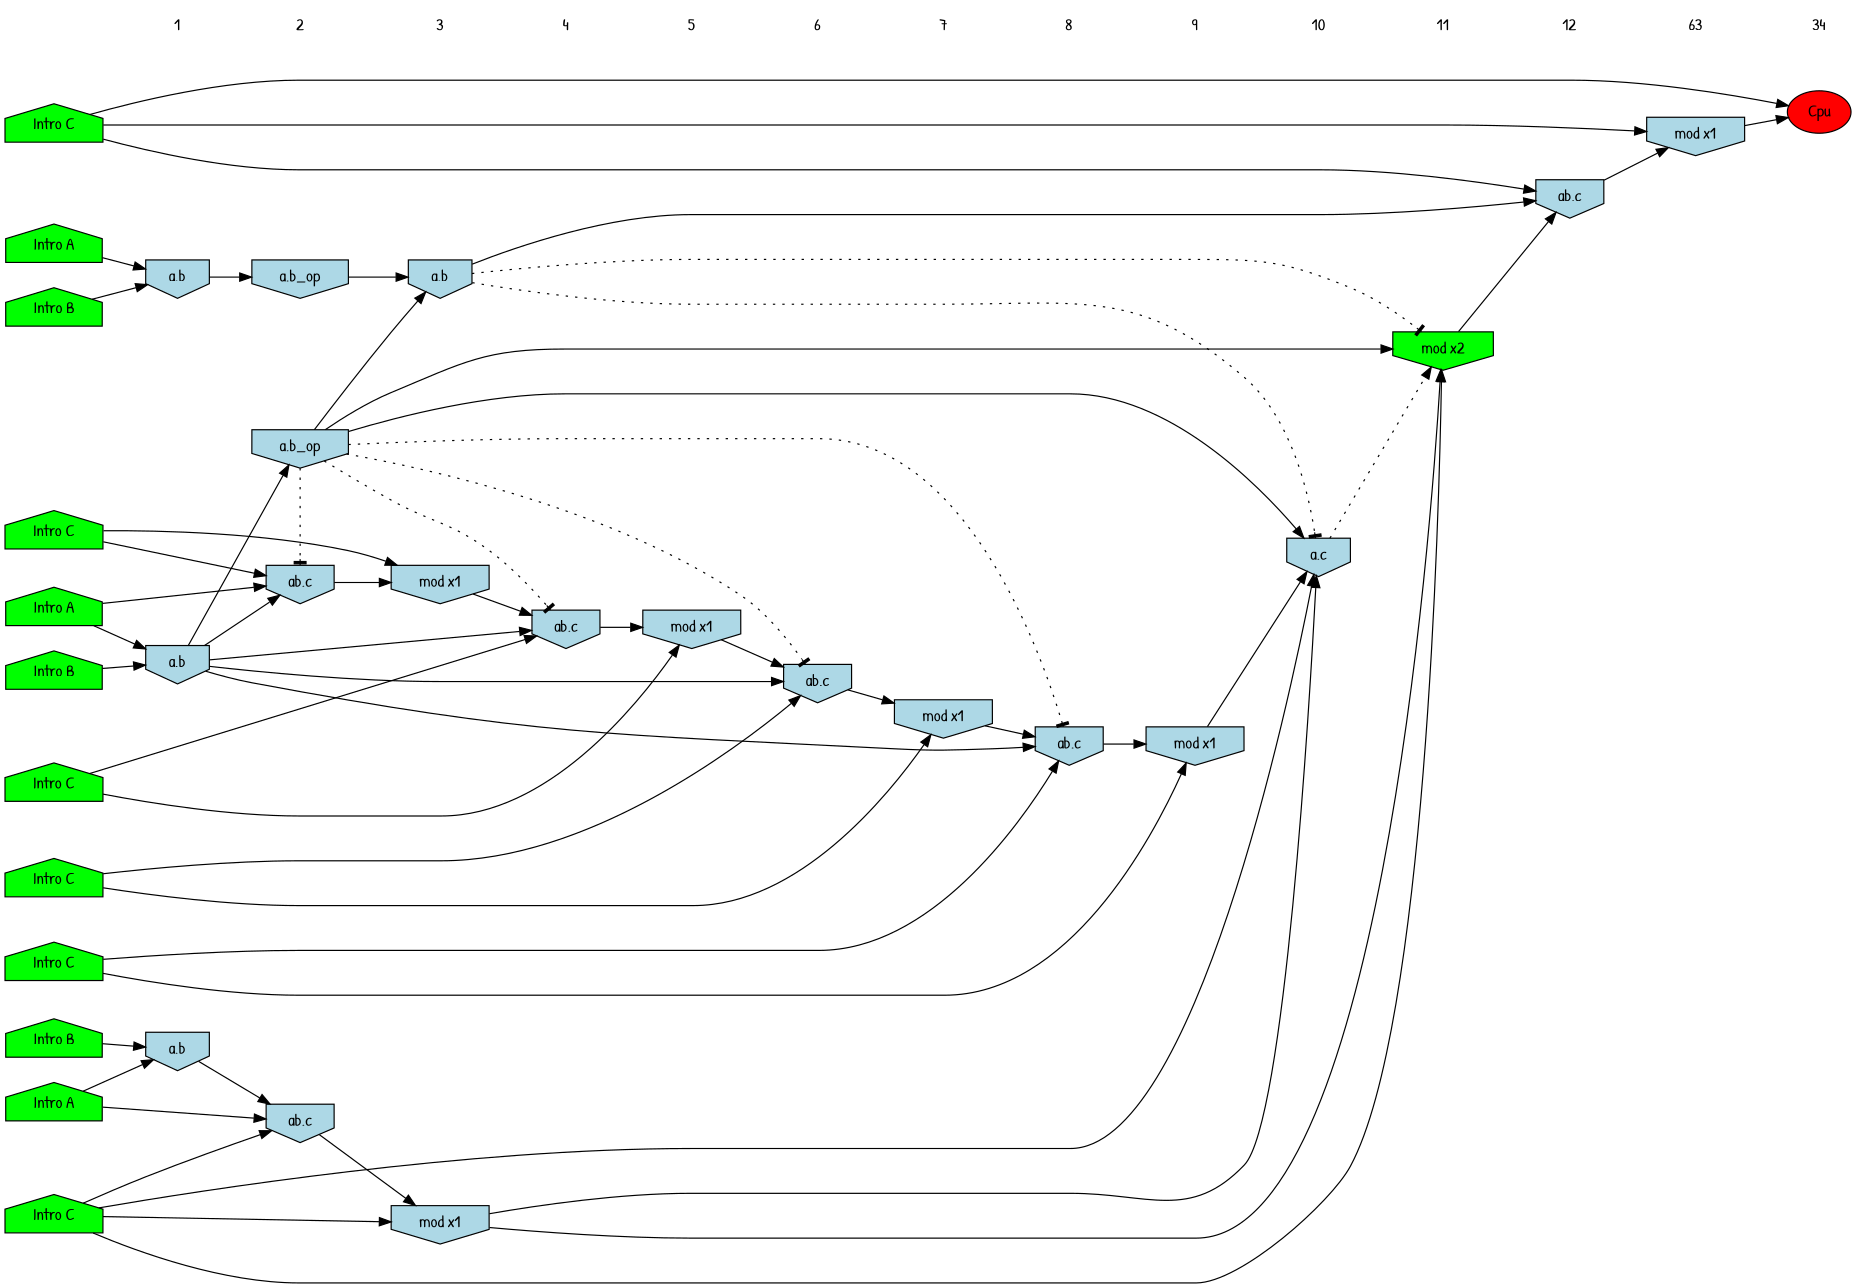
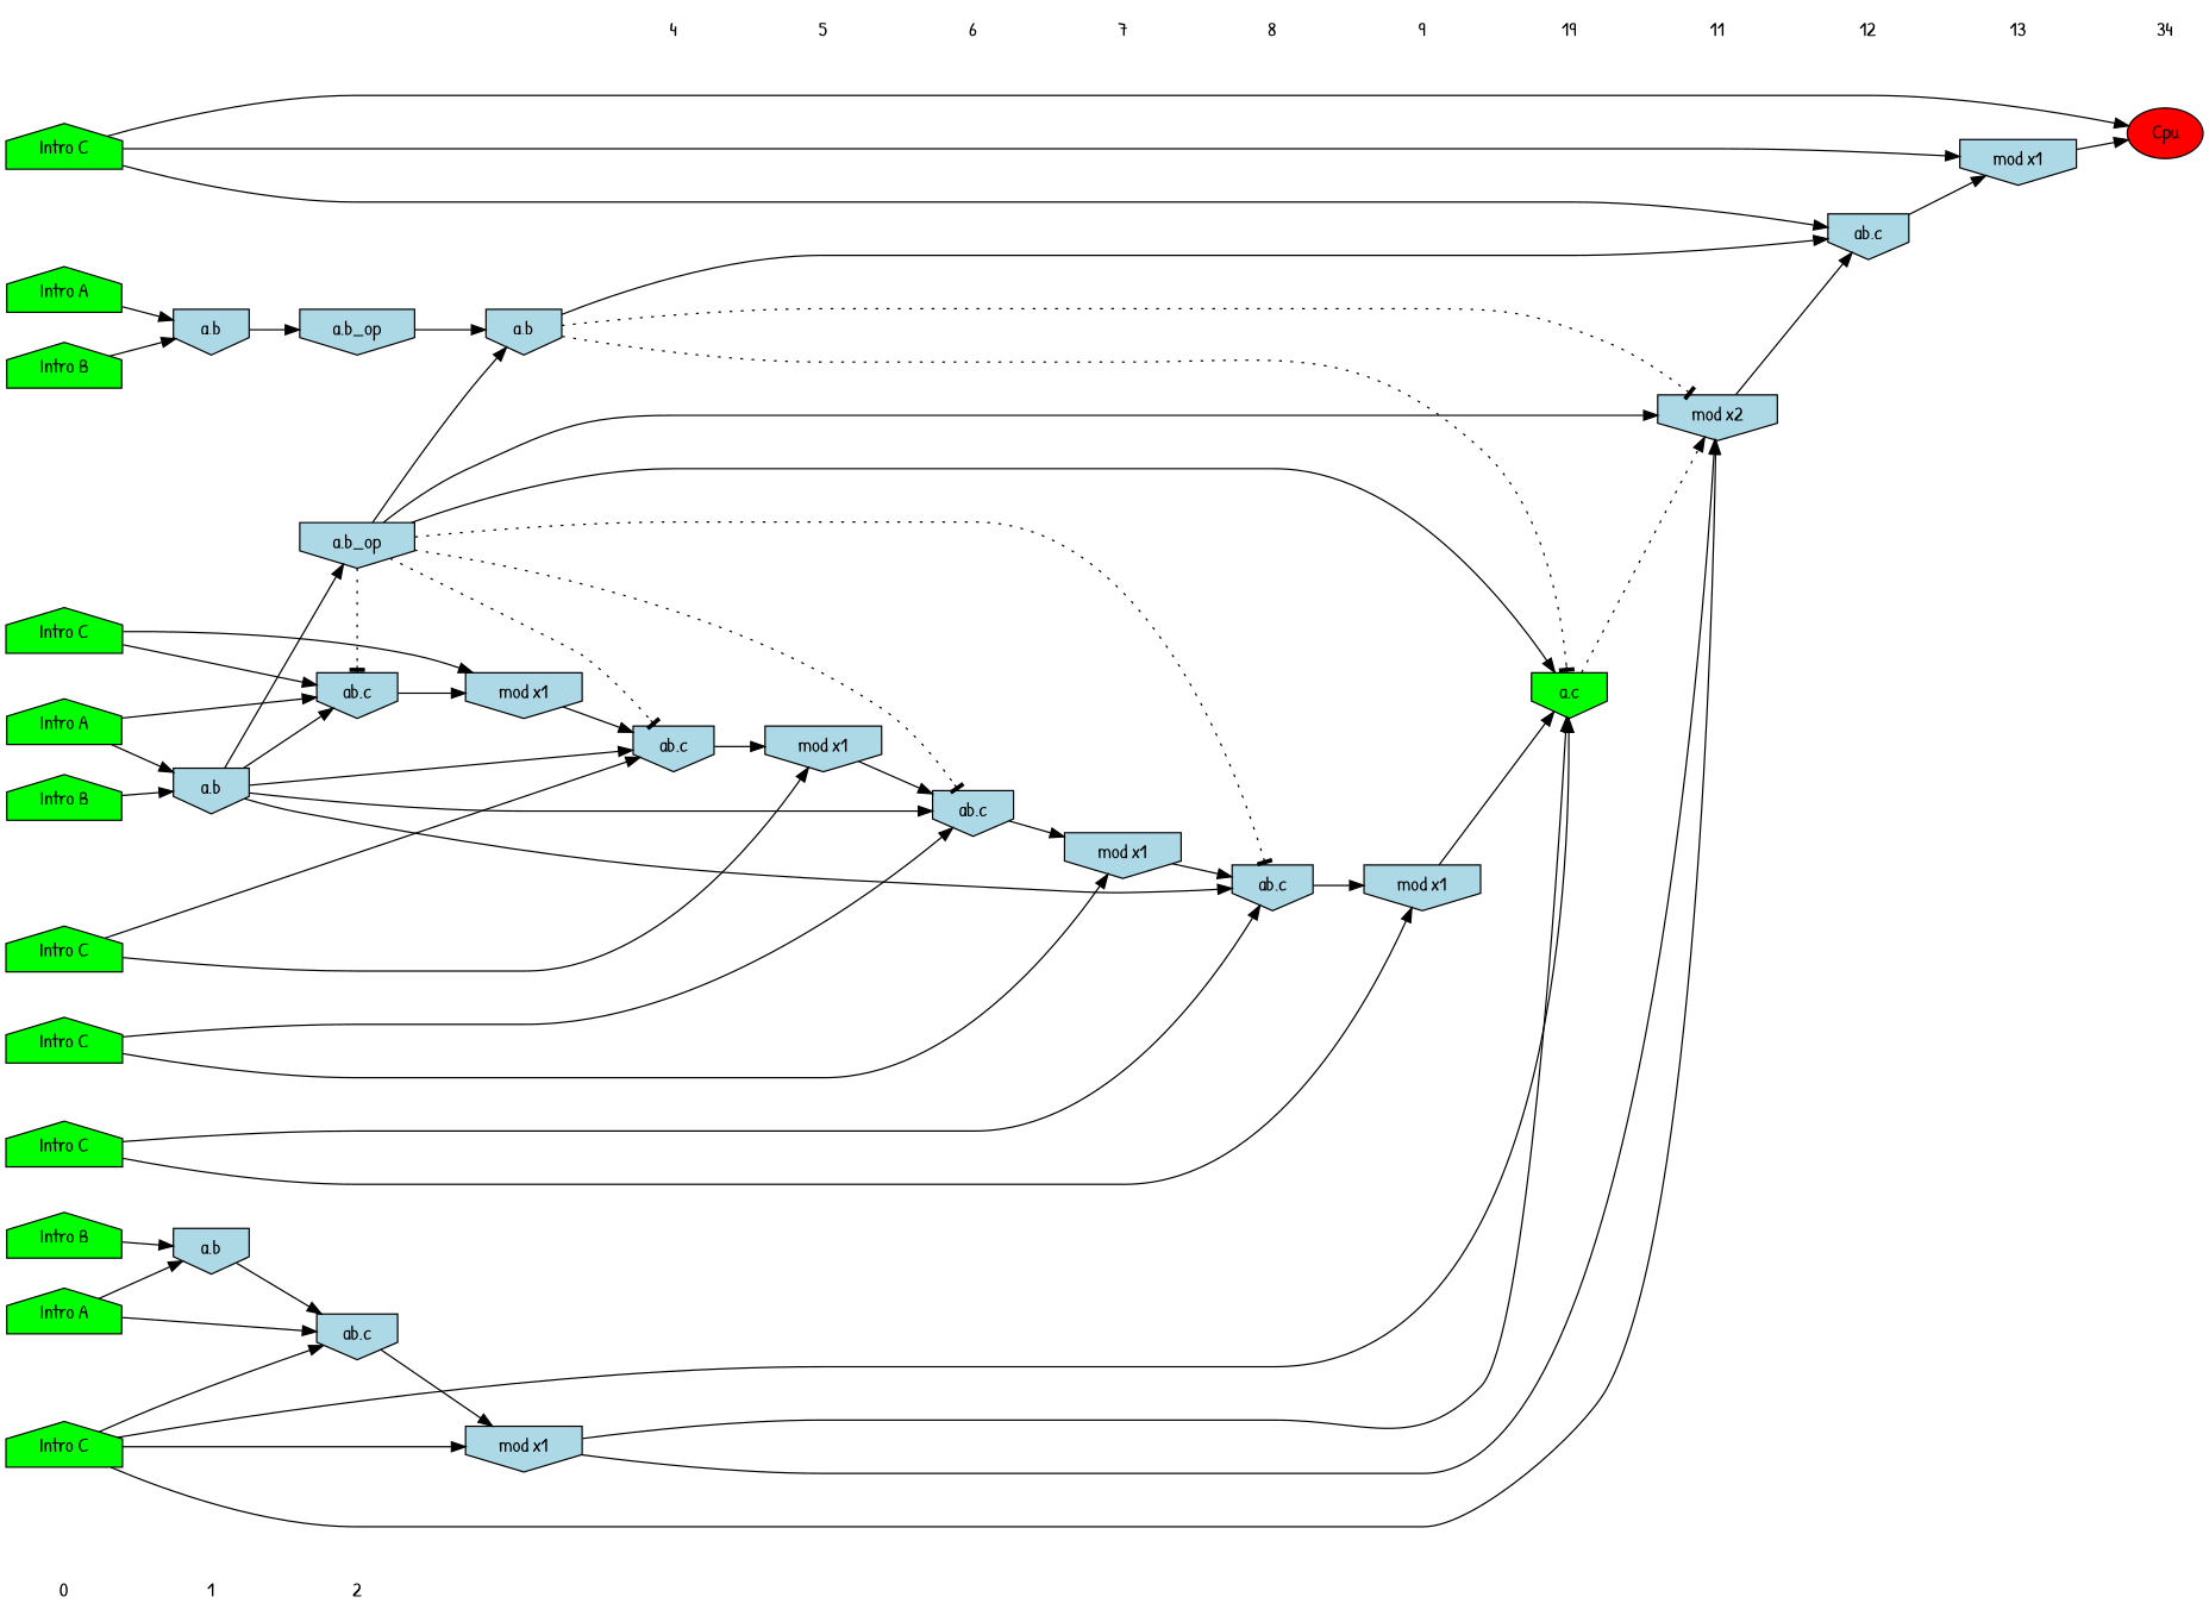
  digraph {
    fontname="Patrick Hand"
    rankdir=LR
    ranksep=.5
    node [fontname="Patrick Hand" shape=invhouse fillcolor=lightblue style=filled]
    edge [fontname="Patrick Hand"]
+   0 [shape=plaintext fillcolor="" style=""]
    n2 [fillcolor=green label="Intro A" shape=house]
    n3 [fillcolor=green label="Intro A" shape=house]
    n4 [fillcolor=green label="Intro B" shape=house]
    n5 [fillcolor=green label="Intro B" shape=house]
    n6 [fillcolor=green label="Intro A" shape=house]
    n7 [fillcolor=green label="Intro B" shape=house]
    n8 [fillcolor=green label="Intro C" shape=house]
    n9 [fillcolor=green label="Intro C" shape=house]
    n10 [fillcolor=green label="Intro C" shape=house]
    n11 [fillcolor=green label="Intro C" shape=house]
    n12 [fillcolor=green label="Intro C" shape=house]
    n13 [fillcolor=green label="Intro C" shape=house]
    1 [shape=plaintext fillcolor="" style=""]
    n15 [label="a.b"]
    n16 [label="a.b"]
    n17 [label="a.b"]
    2 [shape=plaintext fillcolor="" style=""]
    n19 [label="ab.c"]
    n20 [label="ab.c"]
    n21 [label="a.b_op"]
    n22 [label="a.b_op"]
-   3 [shape=plaintext fillcolor="" style=""]
    n24 [label="mod x1"]
    n25 [label="mod x1"]
    n26 [label="a.b"]
    4 [shape=plaintext fillcolor="" style=""]
    n28 [label="ab.c"]
    5 [shape=plaintext fillcolor="" style=""]
    n30 [label="mod x1"]
    6 [shape=plaintext fillcolor="" style=""]
    n32 [label="ab.c"]
    7 [shape=plaintext fillcolor="" style=""]
    n34 [label="mod x1"]
    8 [shape=plaintext fillcolor="" style=""]
    n36 [label="ab.c"]
    9 [shape=plaintext fillcolor="" style=""]
    n38 [label="mod x1"]
-   10 [shape=plaintext fillcolor="" style=""]
-   n40 [label="a.c"]
+   10 [shape=plaintext label=19 fillcolor="" style=""]
+   n40 [fillcolor=green label="a.c"]
    11 [shape=plaintext fillcolor="" style=""]
-   n42 [fillcolor=green label="mod x2"]
+   n42 [label="mod x2"]
    12 [shape=plaintext fillcolor="" style=""]
    n44 [label="ab.c"]
-   13 [shape=plaintext label=63 fillcolor="" style=""]
+   13 [shape=plaintext fillcolor="" style=""]
    n46 [label="mod x1"]
    n47 [label=34 shape=plaintext fillcolor="" style=""]
    n48 [fillcolor=red label=Cpu shape=""]
    subgraph sub_1 {
      rank=same
+     0
      n2
      n3
      n4
      n5
      n6
      n7
      n8
      n9
      n10
      n11
      n12
      n13
    }
    subgraph sub_2 {
      rank=same
      1
      n15
      n16
      n17
    }
    subgraph sub_3 {
      rank=same
      2
      n19
      n20
      n21
      n22
    }
    subgraph sub_4 {
      rank=same
-     3
      n24
      n25
      n26
    }
    subgraph sub_5 {
      rank=same
      4
      n28
    }
    subgraph sub_6 {
      rank=same
      5
      n30
    }
    subgraph sub_7 {
      rank=same
      6
      n32
    }
    subgraph sub_8 {
      rank=same
      7
      n34
    }
    subgraph sub_9 {
      rank=same
      8
      n36
    }
    subgraph sub_10 {
      rank=same
      9
      n38
    }
    subgraph sub_11 {
      rank=same
      10
      n40
    }
    subgraph sub_12 {
      rank=same
      11
      n42
    }
    subgraph sub_13 {
      rank=same
      12
      n44
    }
    subgraph sub_14 {
      rank=same
      13
      n46
    }
    subgraph sub_15 {
      rank=same
      n47
      n48
    }
+   0 -> 1 [style=invis]
    n2 -> n15
    n3 -> n16
    n3 -> n19
    n4 -> n16
    n5 -> n17
    n6 -> n17
    n6 -> n20
    n7 -> n15
    n8 -> n19
    n8 -> n24
    n9 -> n28
    n9 -> n30
    n10 -> n36
    n10 -> n38
    n11 -> n44
    n11 -> n46
    n11 -> n48
    n12 -> n32
    n12 -> n34
    n13 -> n20
    n13 -> n25
    n13 -> n40
    n13 -> n42
    1 -> 2 [style=invis]
    n15 -> n22
    n16 -> n19
    n16 -> n21
    n16 -> n28
    n16 -> n32
    n16 -> n36
    n17 -> n20
-   2 -> 3 [style=invis]
    n19 -> n24
    n20 -> n25
    n21 -> n19 [arrowhead=tee style=dotted]
    n21 -> n26
    n21 -> n28 [arrowhead=tee style=dotted]
    n21 -> n32 [arrowhead=tee style=dotted]
    n21 -> n36 [arrowhead=tee style=dotted]
    n21 -> n40
    n21 -> n42
    n22 -> n26
-   3 -> 4 [style=invis]
    n24 -> n28
    n25 -> n40
    n25 -> n42
    n26 -> n40 [arrowhead=tee style=dotted]
    n26 -> n42 [arrowhead=tee style=dotted]
    n26 -> n44
    4 -> 5 [style=invis]
    n28 -> n30
    5 -> 6 [style=invis]
    n30 -> n32
    6 -> 7 [style=invis]
    n32 -> n34
    7 -> 8 [style=invis]
    n34 -> n36
    8 -> 9 [style=invis]
    n36 -> n38
    9 -> 10 [style=invis]
    n38 -> n40
    10 -> 11 [style=invis]
    n40 -> n42 [style=dotted]
    11 -> 12 [style=invis]
    n42 -> n44
    12 -> 13 [style=invis]
    n44 -> n46
    13 -> n47 [style=invis]
    n46 -> n48
  }
